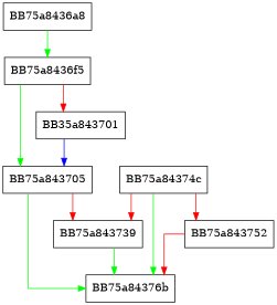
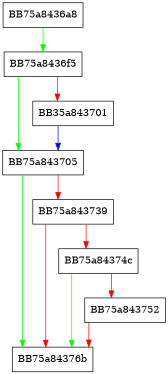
  digraph {
    fontname="DejaVu Serif"
    splines=ortho
    node [fontname="DejaVu Serif" shape=box]
    edge [color=green fontname="DejaVu Serif"]
    BB75a8436a8
    BB75a8436f5
    BB75a843705
    n4 [label=BB35a843701]
    BB75a84376b
    BB75a843739
    BB75a84374c
    BB75a843752
    BB75a8436a8 -> BB75a8436f5
    BB75a8436f5 -> BB75a843705
    BB75a8436f5 -> n4 [color=red]
    BB75a843705 -> BB75a84376b
    BB75a843705 -> BB75a843739 [color=red]
    n4 -> BB75a843705 [color=blue]
-   BB75a843739 -> BB75a84376b
-   BB75a84374c -> BB75a843739 [color=red]
+   BB75a843739 -> BB75a84376b [color=red]
+   BB75a843739 -> BB75a84374c [color=red]
    BB75a84374c -> BB75a84376b
    BB75a84374c -> BB75a843752 [color=red]
    BB75a843752 -> BB75a84376b [color=red]
  }
